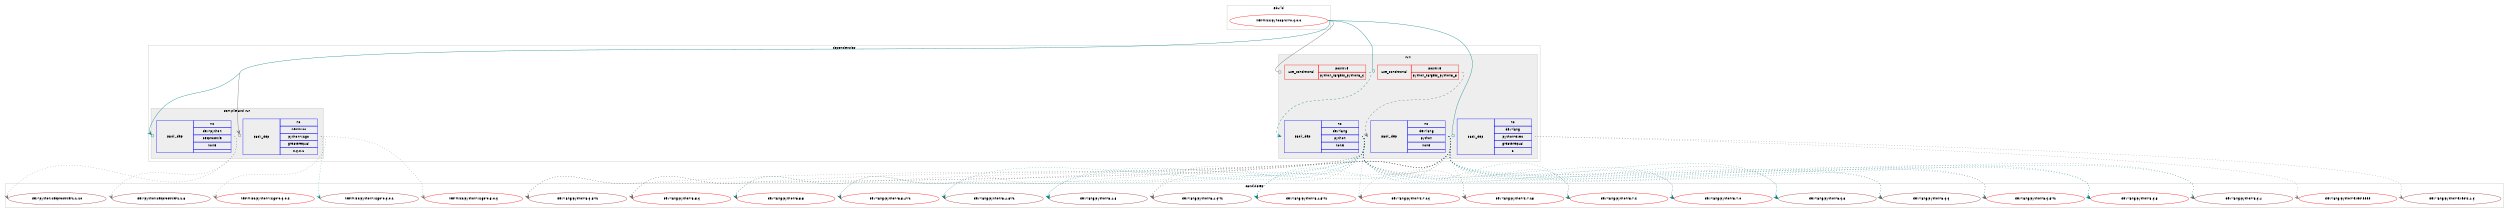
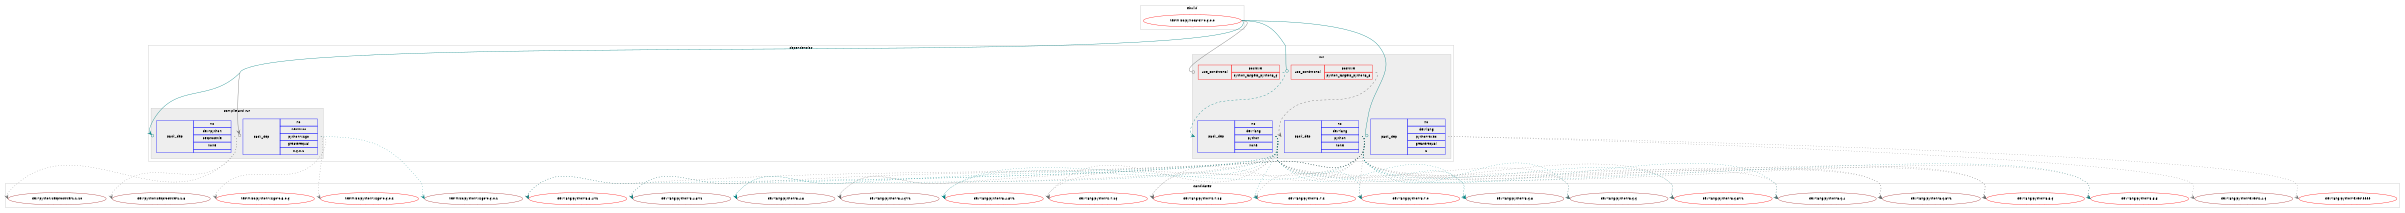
  digraph {
    compound=true
    concentrate=true
    fontname=Helvetica
    fontsize=10
    newrank=true
    rankdir=TB
    ranksep=1.5
    node [color=red fontname=Helvetica fontsize=10]
    edge [arrowhead=vee color=gray40 headport=w style=dotted tailport=e weight=100]
    n1 [label="net-misc/pyhoca-cli-0.6.0.0" width=4]
    n2 [color=blue label=<<TABLE BORDER="0" CELLBORDER="1" CELLSPACING="0" CELLPADDING="4" WIDTH="220"><TR><TD ROWSPAN="6" CELLPADDING="30">pack_dep</TD></TR><TR><TD WIDTH="110">no</TD></TR><TR><TD>dev-python</TD></TR><TR><TD>setproctitle</TD></TR><TR><TD>none</TD></TR><TR><TD></TD></TR></TABLE>> shape=none]
    n3 [color=blue label=<<TABLE BORDER="0" CELLBORDER="1" CELLSPACING="0" CELLPADDING="4" WIDTH="220"><TR><TD ROWSPAN="6" CELLPADDING="30">pack_dep</TD></TR><TR><TD WIDTH="110">no</TD></TR><TR><TD>net-misc</TD></TR><TR><TD>python-x2go</TD></TR><TR><TD>greaterequal</TD></TR><TR><TD>0.6.0.1</TD></TR></TABLE>> shape=none]
    n4 [color=blue label=<<TABLE BORDER="0" CELLBORDER="1" CELLSPACING="0" CELLPADDING="4" WIDTH="220"><TR><TD ROWSPAN="6" CELLPADDING="30">pack_dep</TD></TR><TR><TD WIDTH="110">no</TD></TR><TR><TD>dev-lang</TD></TR><TR><TD>python</TD></TR><TR><TD>none</TD></TR><TR><TD></TD></TR></TABLE>> shape=none]
    n5 [label=<<TABLE BORDER="0" CELLBORDER="1" CELLSPACING="0" CELLPADDING="4"><TR><TD ROWSPAN="3" CELLPADDING="10">use_conditional</TD></TR><TR><TD>positive</TD></TR><TR><TD>python_targets_python3_5</TD></TR></TABLE>> shape=none]
    n6 [color=blue label=<<TABLE BORDER="0" CELLBORDER="1" CELLSPACING="0" CELLPADDING="4" WIDTH="220"><TR><TD ROWSPAN="6" CELLPADDING="30">pack_dep</TD></TR><TR><TD WIDTH="110">no</TD></TR><TR><TD>dev-lang</TD></TR><TR><TD>python</TD></TR><TR><TD>none</TD></TR><TR><TD></TD></TR></TABLE>> shape=none]
    n7 [label=<<TABLE BORDER="0" CELLBORDER="1" CELLSPACING="0" CELLPADDING="4"><TR><TD ROWSPAN="3" CELLPADDING="10">use_conditional</TD></TR><TR><TD>positive</TD></TR><TR><TD>python_targets_python3_6</TD></TR></TABLE>> shape=none]
    n8 [color=blue label=<<TABLE BORDER="0" CELLBORDER="1" CELLSPACING="0" CELLPADDING="4" WIDTH="220"><TR><TD ROWSPAN="6" CELLPADDING="30">pack_dep</TD></TR><TR><TD WIDTH="110">no</TD></TR><TR><TD>dev-lang</TD></TR><TR><TD>python-exec</TD></TR><TR><TD>greaterequal</TD></TR><TR><TD>2</TD></TR></TABLE>> shape=none]
    n9 [color=brown label="dev-python/setproctitle-1.1.10" width=4]
    n10 [color=brown label="dev-python/setproctitle-1.1.8" width=4]
    n11 [label="net-misc/python-x2go-0.5.0.6" width=4]
    n12 [color=brown label="net-misc/python-x2go-0.6.0.1" width=4]
    n13 [label="net-misc/python-x2go-0.6.0.2" width=4]
    n14 [label="dev-lang/python-2.7.15" width=4]
    n15 [label="dev-lang/python-2.7.16" width=4]
    n16 [label="dev-lang/python-3.4.5-r1" width=4]
    n17 [color=brown label="dev-lang/python-3.4.6-r1" width=4]
    n18 [color=brown label="dev-lang/python-3.4.8" width=4]
    n19 [color=brown label="dev-lang/python-3.4.8-r1" width=4]
    n20 [label="dev-lang/python-3.5.4-r1" width=4]
    n21 [label="dev-lang/python-3.5.5" width=4]
    n22 [label="dev-lang/python-3.5.6" width=4]
    n23 [color=brown label="dev-lang/python-3.6.3-r1" width=4]
    n24 [color=brown label="dev-lang/python-3.6.4" width=4]
-   n25 [label="dev-lang/python-3.6.5" width=4]
    n26 [label="dev-lang/python-3.6.5-r1" width=4]
    n27 [color=brown label="dev-lang/python-3.6.6" width=4]
    n28 [color=brown label="dev-lang/python-3.6.8" width=4]
    n29 [label="dev-lang/python-3.7.0" width=4]
    n30 [label="dev-lang/python-3.7.2" width=4]
    n31 [color=brown label="dev-lang/python-exec-2.4.6" width=4]
    n32 [label="dev-lang/python-exec-9999" width=4]
    subgraph cluster_1 {
      color=gray
      label=<<i>ebuild</i>>
      rank=same
      n1
    }
    subgraph cluster_2 {
      color=gray
      label=<<i>dependencies</i>>
      subgraph cluster_3 {
        color=gray
        fillcolor="#eeeeee"
        label=<<i>compile</i>>
        style=filled
      }
      subgraph cluster_4 {
        color=gray
        fillcolor="#eeeeee"
        label=<<i>compile and run</i>>
        style=filled
        subgraph sub_5 {
          color=gray
          fillcolor="#eeeeee"
          label=<<i>compile and run</i>>
          style=filled
          n2
        }
        subgraph sub_6 {
          color=gray
          fillcolor="#eeeeee"
          label=<<i>compile and run</i>>
          style=filled
          n3
        }
      }
      subgraph cluster_7 {
        color=gray
        fillcolor="#eeeeee"
        label=<<i>run</i>>
        style=filled
        subgraph sub_8 {
          color=gray
          fillcolor="#eeeeee"
          label=<<i>run</i>>
          style=filled
          n5
          subgraph sub_9 {
            color=gray
            fillcolor="#eeeeee"
            label=<<i>run</i>>
            style=filled
            n4
          }
        }
        subgraph sub_10 {
          color=gray
          fillcolor="#eeeeee"
          label=<<i>run</i>>
          style=filled
          n7
          subgraph sub_11 {
            color=gray
            fillcolor="#eeeeee"
            label=<<i>run</i>>
            style=filled
            n6
          }
        }
        subgraph sub_12 {
          color=gray
          fillcolor="#eeeeee"
          label=<<i>run</i>>
          style=filled
          n8
        }
      }
    }
    subgraph cluster_13 {
      color=gray
      label=<<i>candidates</i>>
      rank=same
      subgraph sub_14 {
        color=black
        label=<<i>candidates</i>>
        nodesep=1
        rank=same
        n9
        n10
      }
      subgraph sub_15 {
        color=black
        label=<<i>candidates</i>>
        nodesep=1
        rank=same
        n11
        n12
        n13
      }
      subgraph sub_16 {
        color=black
        label=<<i>candidates</i>>
        nodesep=1
        rank=same
        n14
        n15
        n16
        n17
        n18
        n19
        n20
        n21
        n22
        n23
        n24
-       n25
        n26
        n27
        n28
        n29
        n30
      }
      subgraph sub_17 {
        color=black
        label=<<i>candidates</i>>
        nodesep=1
        rank=same
        n14
        n15
        n16
        n17
        n18
        n19
        n20
        n21
        n22
        n23
        n24
-       n25
        n26
        n27
        n28
        n29
        n30
      }
      subgraph sub_18 {
        color=black
        label=<<i>candidates</i>>
        nodesep=1
        rank=same
        n31
        n32
      }
    }
    n1 -> n2 [arrowhead=odotvee color=teal style=solid weight=20]
    n1 -> n3 [arrowhead=odotvee style=solid weight=20]
    n1 -> n5 [arrowhead=odot color=teal style=solid weight=20]
    n1 -> n7 [arrowhead=odot style=solid weight=20]
    n1 -> n8 [arrowhead=odot color=teal style=solid weight=20]
    n2 -> n9
    n2 -> n10
    n3 -> n11
    n3 -> n12 [color=teal]
    n3 -> n13
    n4 -> n14
    n4 -> n15
    n4 -> n16 [color=teal]
    n4 -> n17
    n4 -> n18 [color=teal]
    n4 -> n19
    n4 -> n20
    n4 -> n21
    n4 -> n22
    n4 -> n23
    n4 -> n24 [color=teal]
-   n4 -> n25 [color=teal]
    n4 -> n26 [color=teal]
    n4 -> n27 [color=teal]
    n4 -> n28 [color=teal]
    n4 -> n29
    n4 -> n30
    n5 -> n4 [style=dashed weight=20]
    n6 -> n14
    n6 -> n15
    n6 -> n16 [color=teal]
    n6 -> n17
    n6 -> n18 [color=teal]
    n6 -> n19 [color=teal]
    n6 -> n20 [color=teal]
    n6 -> n21 [color=teal]
    n6 -> n22
    n6 -> n23
    n6 -> n24
-   n6 -> n25 [color=teal]
    n6 -> n26
    n6 -> n27
    n6 -> n28 [color=teal]
    n6 -> n29 [color=teal]
    n6 -> n30 [color=teal]
    n7 -> n6 [color=teal style=dashed weight=20]
    n8 -> n31
    n8 -> n32
  }
